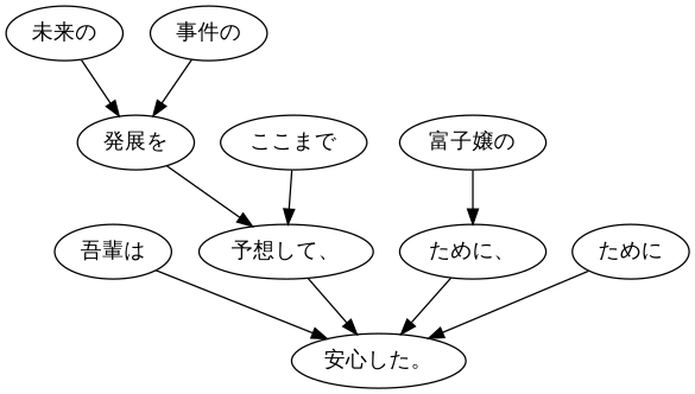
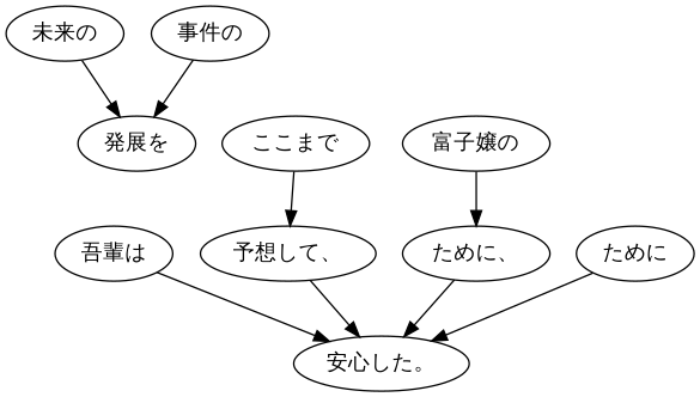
  digraph {
    n1 [label="吾輩は"]
    n2 [label="安心した。"]
    n3 [label="未来の"]
    n4 [label="発展を"]
    n5 [label="事件の"]
    n6 [label="予想して、"]
    n7 [label="ここまで"]
    n8 [label="富子嬢の"]
    n9 [label="ために、"]
    n10 [label="ために"]
    n1 -> n2
    n3 -> n4
-   n4 -> n6
    n5 -> n4
    n6 -> n2
    n7 -> n6
    n8 -> n9
    n9 -> n2
    n10 -> n2
  }
